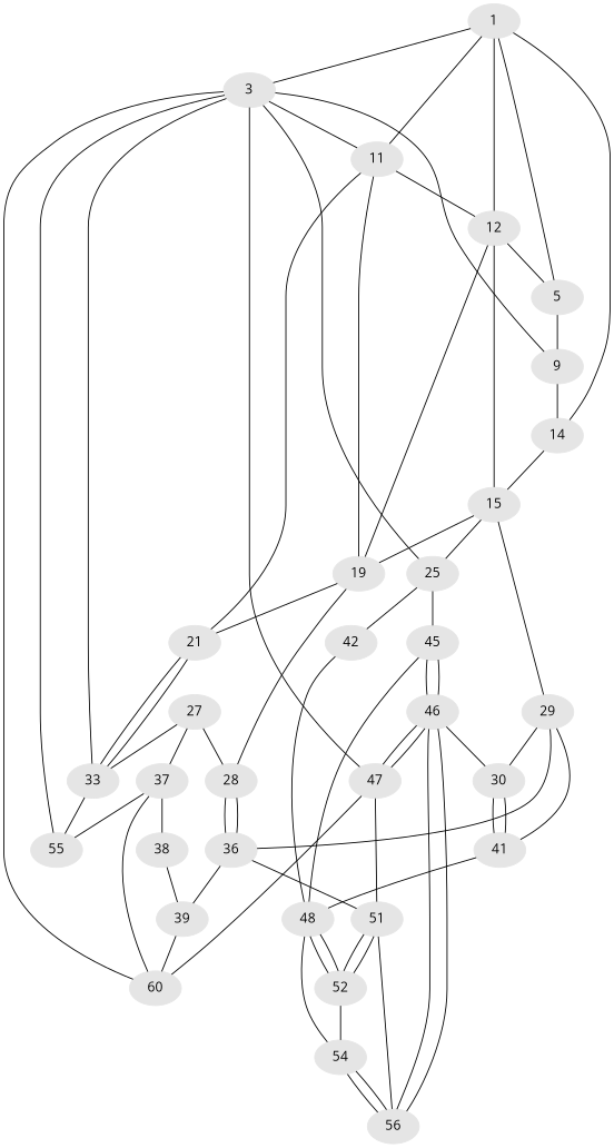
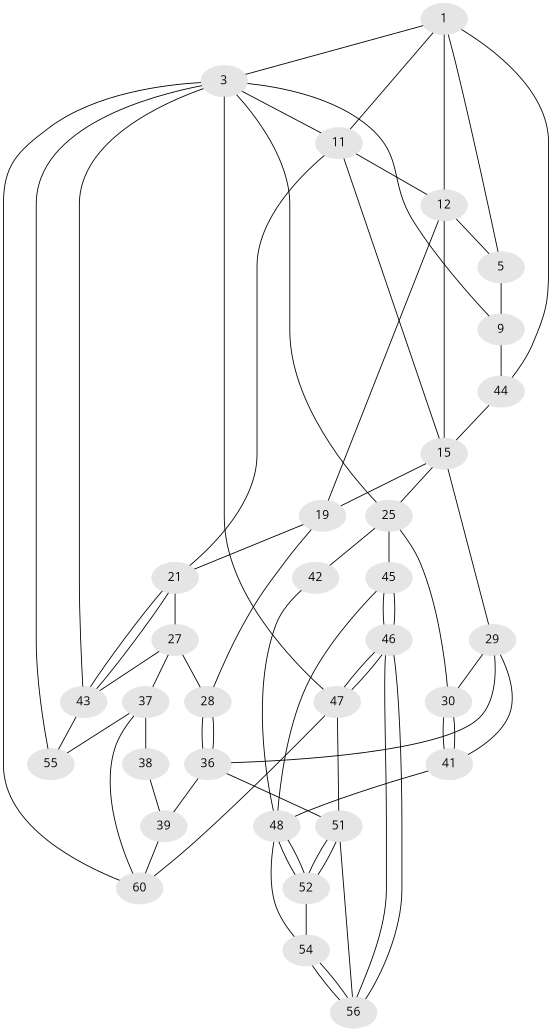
  graph {
    fontname="Open Sans"
    node [color=gray90 fontname="Open Sans" style=filled]
    edge [fontname="Open Sans"]
    1 [super="+2+6"]
    3 [super="+35+4"]
    5 [super="+8"]
    11 [super="+17"]
    12 [super="+13"]
-   14
+   14 [label=44]
    9
    25 [super="+26"]
-   33 [super="+36"]
+   33 [super="+36" label=43]
    47 [super="+63"]
    55
    60 [super="+61"]
    19 [super="+20"]
    21 [super="+22"]
    15 [super="+16+24"]
    30
    42
    45
    51 [super="+62"]
    28
    27 [super="+34"]
    29 [super="+32"]
    n23 [label=36 super="+40"]
    41 [super="+44"]
    37 [super="+56"]
    48 [super="+49"]
    46
    38
    39 [super="+57"]
    n30 [label=56]
    52
    54
    1 -- 3
    1 -- 5
    1 -- 11
    1 -- 12
    1 -- 14
    3 -- 11
    3 -- 9
    3 -- 25
    3 -- 33
    3 -- 47 [weight=2]
    3 -- 55
    3 -- 60
    5 -- 9
    11 -- 12
-   11 -- 19
+   11 -- 15
    11 -- 21
    12 -- 5
    12 -- 19
    12 -- 15
    14 -- 15
    9 -- 14
-   46 -- 30
+   25 -- 30
    25 -- 42
    25 -- 45
    33 -- 55
    47 -- 60
    47 -- 51
    19 -- 21
    19 -- 28
    21 -- 33
    21 -- 33
+   21 -- 27
    15 -- 25
    15 -- 19
    15 -- 29
    30 -- 41
    30 -- 41
    42 -- 48
    45 -- 48
    45 -- 46
    45 -- 46
    51 -- n30
    51 -- 52
    51 -- 52
    28 -- n23
    28 -- n23
    27 -- 33
    27 -- 28
    27 -- 37
    29 -- 30
    29 -- n23
    29 -- 41
    n23 -- 51
    n23 -- 39 [weight=2]
    41 -- 48
    37 -- 55
    37 -- 60
    37 -- 38 [weight=2]
    48 -- 52
    48 -- 52
    48 -- 54
    46 -- 47
    46 -- 47
    46 -- n30
    46 -- n30
    38 -- 39
    39 -- 60
    52 -- 54
    54 -- n30
    54 -- n30
  }
